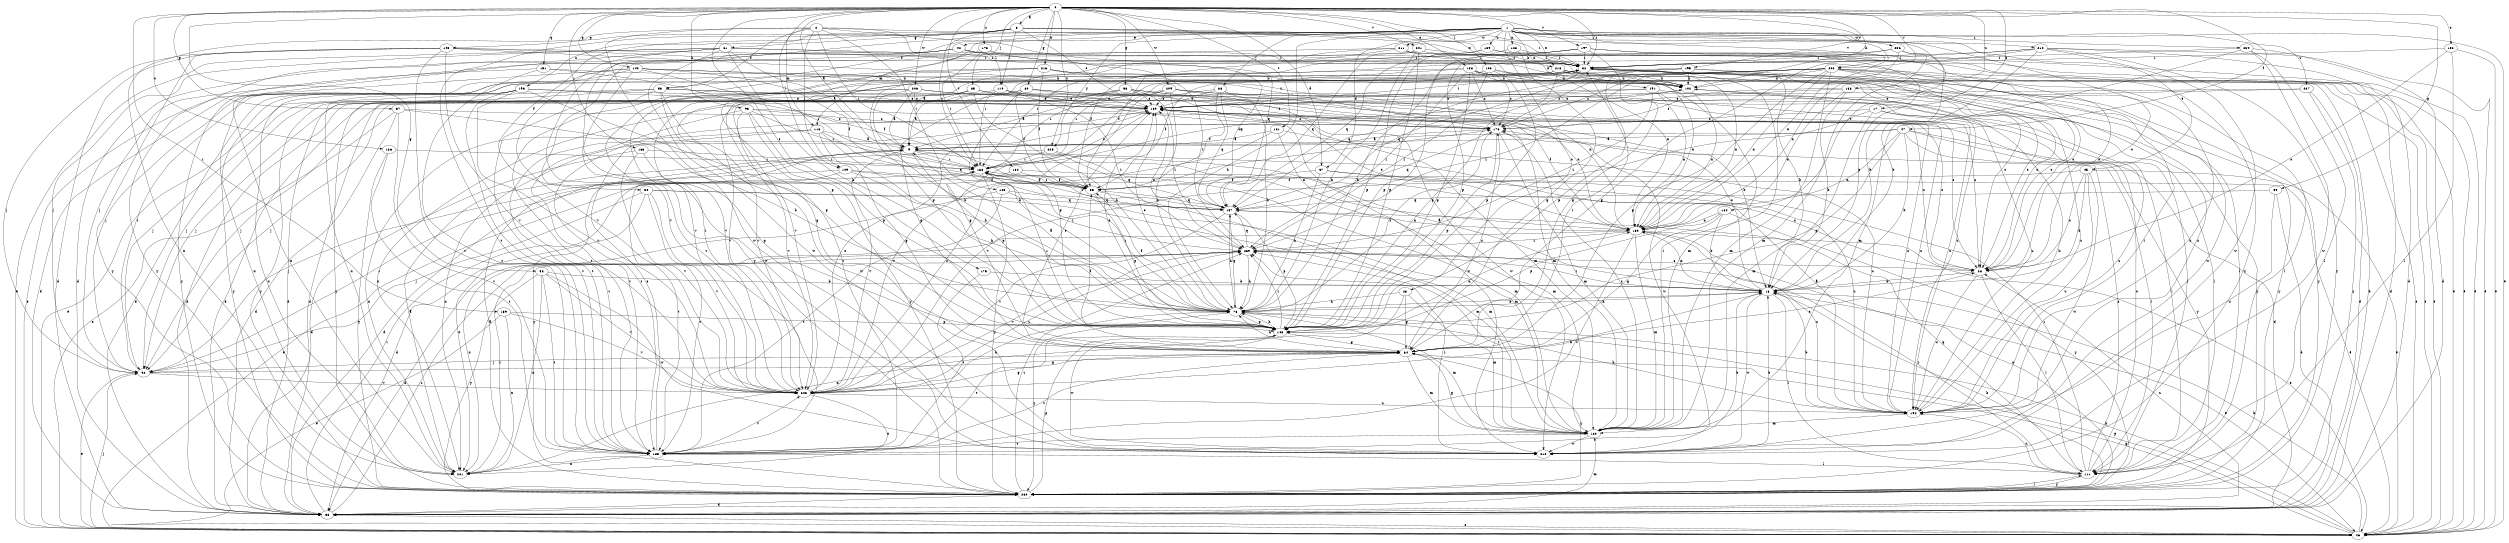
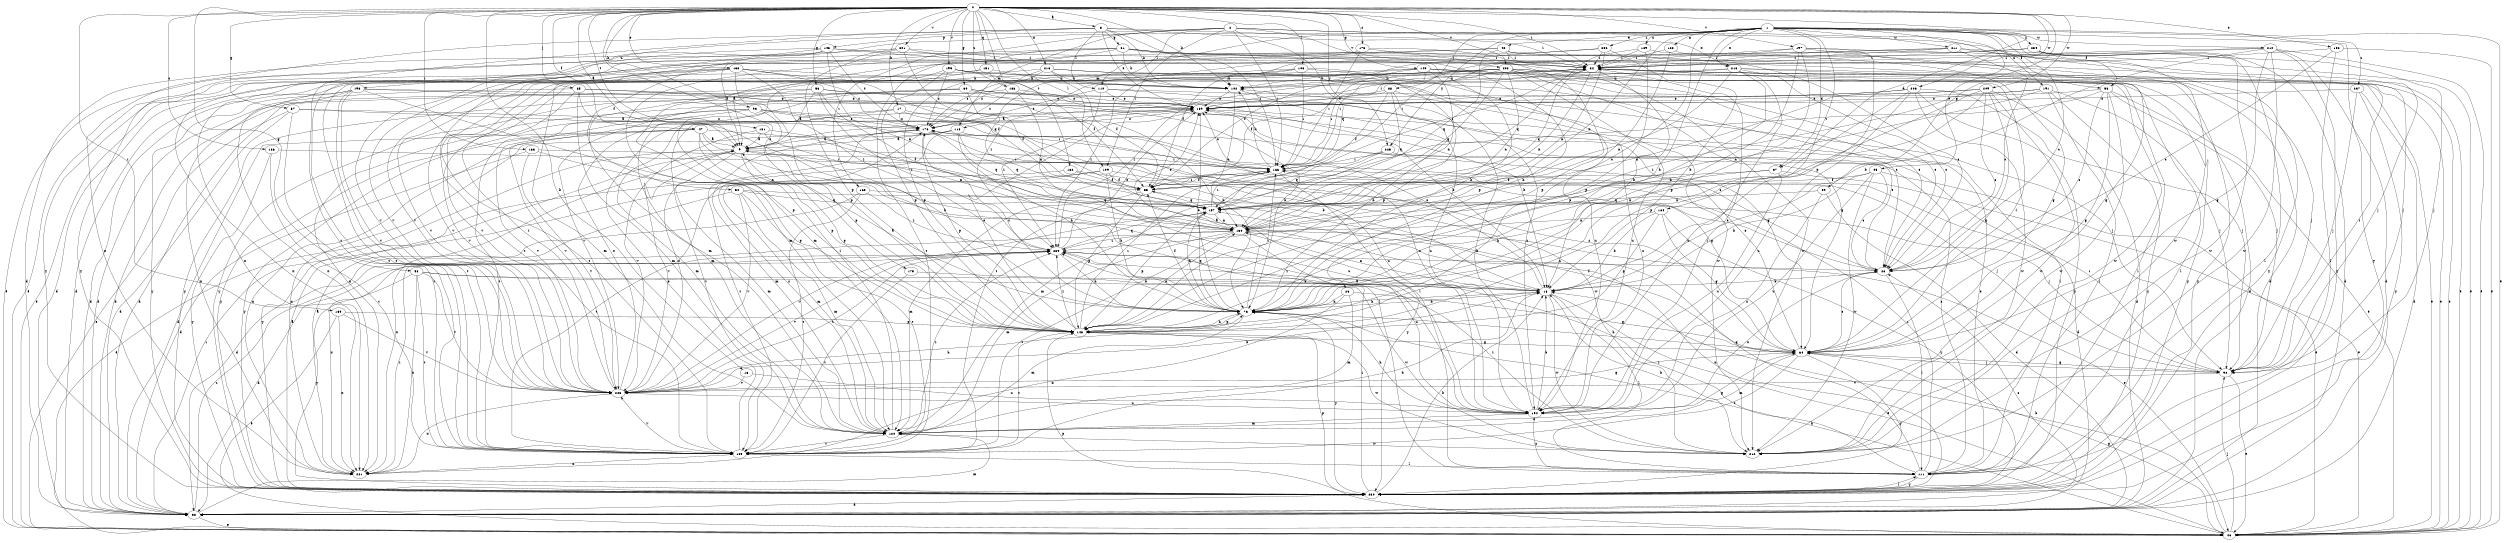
  strict digraph {
    0
    3
    9
+   16
    17
    37
    47
    56
    57
    58
    59
    60
    82
    85
    93
    102
    108
    109
    132
    136
    138
    140
    151
    159
    163
    173
    175
    181
    182
    188
    195
    197
    201
    202
    206
    209
    216
    225
    218
    110
    166
    61
    139
    185
    193
    221
    230
    120
    148
    203
    194
    111
    176
    46
    73
    55
    130
    18
    38
    239
    212
    157
    28
    92
    64
    1
    23
    42
    45
    50
    53
    88
    118
    128
    184
    189
    191
    210
    211
    234
    236
    237
    2
    143
    165
    0 -> 3 [label=a]
    0 -> 9 [label=a]
+   0 -> 16 [label=b]
    0 -> 17 [label=b]
    0 -> 37 [label=d]
    0 -> 47 [label=f]
    0 -> 56 [label=g]
    0 -> 57 [label=g]
    0 -> 58 [label=g]
    0 -> 59 [label=g]
    0 -> 60 [label=g]
    0 -> 82 [label=i]
    0 -> 85 [label=j]
    0 -> 93 [label=k]
    0 -> 102 [label=k]
    0 -> 108 [label=l]
    0 -> 109 [label=l]
    0 -> 132 [label=o]
    0 -> 136 [label=o]
    0 -> 138 [label=o]
    0 -> 140 [label=p]
    0 -> 151 [label=q]
    0 -> 159 [label=r]
    0 -> 163 [label=r]
    0 -> 173 [label=s]
    0 -> 175 [label=s]
    0 -> 181 [label=t]
    0 -> 182 [label=t]
    0 -> 188 [label=u]
    0 -> 195 [label=v]
    0 -> 197 [label=v]
    0 -> 201 [label=v]
    0 -> 202 [label=v]
    0 -> 206 [label=w]
    0 -> 209 [label=w]
    0 -> 216 [label=x]
    0 -> 225 [label=y]
    3 -> 82 [label=i]
    3 -> 102 [label=k]
    3 -> 218 [label=x]
    3 -> 110 [label=l]
    3 -> 166 [label=r]
    3 -> 61 [label=g]
    3 -> 139 [label=o]
    3 -> 185 [label=t]
    3 -> 193 [label=u]
    3 -> 221 [label=x]
    9 -> 166 [label=r]
    9 -> 230 [label=y]
    9 -> 120 [label=m]
    9 -> 148 [label=p]
    9 -> 203 [label=v]
+   16 -> 203 [label=v]
+   16 -> 194 [label=u]
    17 -> 120 [label=m]
    17 -> 203 [label=v]
    17 -> 194 [label=u]
    17 -> 111 [label=l]
    17 -> 176 [label=s]
    37 -> 194 [label=u]
    37 -> 46 [label=e]
    37 -> 73 [label=h]
    37 -> 55 [label=f]
    47 -> 9 [label=a]
    47 -> 221 [label=x]
    47 -> 230 [label=y]
    47 -> 148 [label=p]
    47 -> 111 [label=l]
    47 -> 130 [label=n]
    47 -> 18 [label=b]
    47 -> 38 [label=d]
    56 -> 9 [label=a]
    56 -> 139 [label=o]
    56 -> 203 [label=v]
    56 -> 130 [label=f]
    56 -> 18 [label=b]
    56 -> 38 [label=d]
    56 -> 239 [label=z]
    57 -> 185 [label=t]
    57 -> 176 [label=s]
    57 -> 46 [label=e]
    57 -> 73 [label=h]
    57 -> 38 [label=d]
    58 -> 185 [label=t]
    58 -> 221 [label=x]
    58 -> 230 [label=y]
    58 -> 203 [label=v]
    58 -> 18 [label=b]
    58 -> 212 [label=w]
    59 -> 194 [label=u]
    59 -> 38 [label=d]
    59 -> 157 [label=q]
    60 -> 139 [label=o]
    60 -> 230 [label=y]
    60 -> 120 [label=m]
    60 -> 111 [label=l]
    60 -> 73 [label=h]
    60 -> 55 [label=f]
    60 -> 38 [label=d]
    82 -> 102 [label=k]
    82 -> 166 [label=r]
    82 -> 230 [label=y]
    82 -> 46 [label=e]
    82 -> 130 [label=n]
    82 -> 18 [label=b]
    82 -> 157 [label=q]
    85 -> 9 [label=a]
    85 -> 139 [label=o]
    85 -> 120 [label=m]
    85 -> 203 [label=v]
    85 -> 73 [label=h]
    85 -> 38 [label=d]
    93 -> 166 [label=r]
    93 -> 185 [label=t]
    93 -> 230 [label=y]
    93 -> 148 [label=p]
    93 -> 203 [label=v]
    93 -> 176 [label=s]
    93 -> 28 [label=c]
    102 -> 139 [label=o]
    102 -> 194 [label=u]
    102 -> 130 [label=n]
    108 -> 102 [label=k]
    108 -> 166 [label=r]
    108 -> 148 [label=p]
    108 -> 194 [label=u]
    108 -> 176 [label=s]
    108 -> 239 [label=z]
    109 -> 185 [label=t]
    109 -> 120 [label=m]
    109 -> 73 [label=h]
    109 -> 55 [label=f]
    109 -> 92 [label=j]
    132 -> 82 [label=i]
    132 -> 111 [label=l]
    132 -> 46 [label=e]
    132 -> 28 [label=c]
    136 -> 166 [label=r]
    136 -> 185 [label=t]
    136 -> 230 [label=y]
    138 -> 102 [label=k]
    138 -> 185 [label=t]
    138 -> 120 [label=m]
    138 -> 148 [label=p]
    138 -> 176 [label=s]
    138 -> 46 [label=e]
    138 -> 55 [label=f]
    138 -> 38 [label=d]
    138 -> 239 [label=z]
    140 -> 102 [label=k]
    140 -> 166 [label=r]
    140 -> 221 [label=x]
    140 -> 230 [label=y]
    140 -> 46 [label=e]
    140 -> 55 [label=f]
    140 -> 130 [label=n]
    140 -> 212 [label=w]
    151 -> 102 [label=k]
    151 -> 185 [label=t]
    151 -> 55 [label=f]
    151 -> 38 [label=d]
    159 -> 221 [label=x]
    159 -> 148 [label=p]
    159 -> 203 [label=v]
    159 -> 46 [label=e]
    163 -> 166 [label=r]
    163 -> 148 [label=p]
    163 -> 203 [label=v]
    163 -> 38 [label=d]
    173 -> 82 [label=i]
    173 -> 166 [label=r]
    173 -> 148 [label=p]
    173 -> 239 [label=z]
    175 -> 185 [label=t]
    175 -> 18 [label=b]
    181 -> 9 [label=a]
    181 -> 203 [label=v]
    181 -> 194 [label=u]
    181 -> 130 [label=n]
    182 -> 46 [label=e]
    182 -> 55 [label=f]
    182 -> 28 [label=c]
    188 -> 139 [label=o]
    188 -> 230 [label=y]
    188 -> 176 [label=s]
    188 -> 130 [label=n]
    188 -> 18 [label=b]
    195 -> 102 [label=k]
    195 -> 148 [label=p]
    195 -> 203 [label=v]
    195 -> 176 [label=s]
    195 -> 212 [label=w]
    195 -> 28 [label=c]
    197 -> 82 [label=i]
    197 -> 148 [label=p]
    197 -> 46 [label=e]
    197 -> 73 [label=h]
    197 -> 55 [label=f]
    197 -> 18 [label=p]
    197 -> 64 [label=g]
    201 -> 82 [label=i]
    201 -> 148 [label=p]
    201 -> 203 [label=v]
    201 -> 46 [label=e]
    201 -> 73 [label=h]
    201 -> 157 [label=q]
    202 -> 102 [label=k]
    202 -> 120 [label=m]
    202 -> 203 [label=v]
    202 -> 194 [label=u]
    202 -> 111 [label=l]
    202 -> 176 [label=s]
    202 -> 46 [label=e]
    202 -> 130 [label=n]
    202 -> 38 [label=d]
    202 -> 239 [label=z]
    202 -> 157 [label=q]
    202 -> 28 [label=c]
    202 -> 64 [label=g]
    206 -> 9 [label=a]
    206 -> 139 [label=o]
    206 -> 230 [label=y]
    206 -> 194 [label=u]
    206 -> 73 [label=h]
    206 -> 212 [label=w]
    206 -> 92 [label=j]
    209 -> 139 [label=o]
    209 -> 148 [label=p]
    209 -> 73 [label=h]
    209 -> 130 [label=n]
    209 -> 38 [label=d]
    209 -> 212 [label=w]
    209 -> 28 [label=c]
    209 -> 64 [label=g]
    216 -> 102 [label=k]
    216 -> 185 [label=t]
    216 -> 148 [label=p]
    216 -> 203 [label=v]
    216 -> 194 [label=u]
    216 -> 55 [label=f]
    216 -> 28 [label=c]
    225 -> 166 [label=r]
    225 -> 120 [label=m]
    225 -> 38 [label=d]
    225 -> 157 [label=q]
    218 -> 102 [label=k]
    218 -> 221 [label=x]
    218 -> 148 [label=p]
    218 -> 194 [label=u]
    218 -> 111 [label=l]
    218 -> 130 [label=n]
    218 -> 28 [label=c]
    218 -> 92 [label=j]
    110 -> 139 [label=o]
    110 -> 176 [label=s]
    110 -> 239 [label=z]
    110 -> 92 [label=j]
    110 -> 64 [label=g]
    166 -> 102 [label=k]
    166 -> 139 [label=o]
    166 -> 230 [label=y]
    166 -> 55 [label=f]
    61 -> 9 [label=a]
    61 -> 82 [label=i]
    61 -> 102 [label=k]
    61 -> 230 [label=y]
    61 -> 203 [label=v]
    61 -> 46 [label=e]
    61 -> 73 [label=h]
    61 -> 212 [label=w]
    61 -> 92 [label=j]
    139 -> 82 [label=i]
    139 -> 185 [label=t]
    139 -> 176 [label=s]
    185 -> 139 [label=o]
    185 -> 221 [label=x]
    185 -> 203 [label=v]
    185 -> 111 [label=l]
    185 -> 18 [label=b]
    193 -> 139 [label=o]
    193 -> 185 [label=t]
    193 -> 221 [label=x]
    193 -> 230 [label=y]
    193 -> 148 [label=p]
    193 -> 203 [label=v]
    193 -> 194 [label=u]
    193 -> 38 [label=d]
    221 -> 9 [label=a]
    221 -> 239 [label=z]
    230 -> 9 [label=a]
    230 -> 148 [label=p]
    230 -> 111 [label=l]
    230 -> 130 [label=n]
    230 -> 18 [label=b]
    230 -> 38 [label=d]
    230 -> 239 [label=z]
    120 -> 82 [label=i]
    120 -> 185 [label=t]
    120 -> 176 [label=s]
    120 -> 239 [label=z]
    120 -> 212 [label=w]
    120 -> 64 [label=g]
    148 -> 166 [label=r]
    148 -> 139 [label=o]
    148 -> 185 [label=t]
    148 -> 73 [label=h]
    148 -> 130 [label=n]
    148 -> 239 [label=z]
    148 -> 212 [label=w]
    148 -> 64 [label=g]
    203 -> 82 [label=i]
    203 -> 139 [label=o]
    203 -> 221 [label=x]
    203 -> 194 [label=u]
    203 -> 176 [label=s]
    203 -> 73 [label=h]
    203 -> 18 [label=b]
    203 -> 239 [label=z]
    203 -> 64 [label=g]
    194 -> 9 [label=a]
    194 -> 82 [label=i]
    194 -> 102 [label=k]
    194 -> 120 [label=m]
    194 -> 73 [label=h]
    194 -> 18 [label=b]
    111 -> 166 [label=r]
    111 -> 139 [label=o]
    111 -> 230 [label=y]
    111 -> 194 [label=u]
    111 -> 176 [label=s]
    111 -> 239 [label=z]
    111 -> 157 [label=q]
    176 -> 9 [label=a]
    176 -> 120 [label=m]
    176 -> 148 [label=p]
    176 -> 212 [label=w]
    176 -> 157 [label=q]
    46 -> 148 [label=p]
    46 -> 73 [label=h]
    46 -> 18 [label=b]
    46 -> 92 [label=j]
    46 -> 64 [label=g]
    73 -> 9 [label=a]
    73 -> 166 [label=r]
    73 -> 139 [label=o]
    73 -> 230 [label=y]
    73 -> 120 [label=m]
    73 -> 148 [label=p]
    73 -> 176 [label=s]
    73 -> 55 [label=f]
    73 -> 18 [label=b]
    73 -> 157 [label=q]
    55 -> 166 [label=r]
    55 -> 120 [label=m]
    55 -> 148 [label=p]
    55 -> 157 [label=q]
    130 -> 139 [label=o]
    130 -> 185 [label=t]
    130 -> 221 [label=x]
    130 -> 120 [label=m]
    130 -> 194 [label=u]
    130 -> 46 [label=e]
    130 -> 239 [label=z]
    18 -> 9 [label=a]
    18 -> 139 [label=o]
    18 -> 111 [label=l]
    18 -> 46 [label=e]
    18 -> 73 [label=h]
    18 -> 130 [label=n]
    18 -> 239 [label=z]
    18 -> 212 [label=w]
    38 -> 166 [label=r]
    38 -> 120 [label=m]
    38 -> 46 [label=e]
    38 -> 239 [label=z]
    38 -> 28 [label=c]
    239 -> 139 [label=o]
    239 -> 203 [label=v]
    239 -> 73 [label=h]
    239 -> 38 [label=d]
    239 -> 157 [label=q]
    239 -> 28 [label=c]
    212 -> 18 [label=b]
    212 -> 239 [label=z]
    157 -> 166 [label=r]
    157 -> 148 [label=p]
    157 -> 203 [label=v]
    157 -> 73 [label=h]
    157 -> 130 [label=n]
    28 -> 139 [label=o]
    28 -> 194 [label=u]
    28 -> 111 [label=l]
    28 -> 18 [label=b]
    92 -> 82 [label=i]
    92 -> 166 [label=r]
    92 -> 203 [label=v]
    92 -> 46 [label=e]
    92 -> 64 [label=g]
    64 -> 82 [label=i]
    64 -> 139 [label=o]
    64 -> 185 [label=t]
    64 -> 230 [label=y]
    64 -> 120 [label=m]
    64 -> 176 [label=s]
    64 -> 73 [label=h]
    64 -> 55 [label=f]
    64 -> 28 [label=c]
    64 -> 92 [label=j]
    1 -> 37 [label=d]
    1 -> 225 [label=y]
    1 -> 218 [label=x]
    1 -> 230 [label=y]
    1 -> 46 [label=e]
    1 -> 73 [label=h]
    1 -> 130 [label=n]
    1 -> 28 [label=c]
    1 -> 23 [label=c]
    1 -> 42 [label=e]
    1 -> 45 [label=e]
    1 -> 50 [label=f]
    1 -> 53 [label=f]
    1 -> 88 [label=j]
    1 -> 118 [label=m]
    1 -> 128 [label=n]
    1 -> 184 [label=t]
    1 -> 189 [label=u]
    1 -> 191 [label=u]
    1 -> 210 [label=w]
    1 -> 211 [label=w]
    1 -> 234 [label=z]
    1 -> 236 [label=z]
    1 -> 237 [label=z]
    23 -> 221 [label=x]
    23 -> 120 [label=m]
    23 -> 73 [label=h]
    23 -> 64 [label=g]
    42 -> 82 [label=i]
    42 -> 185 [label=t]
    42 -> 221 [label=x]
    42 -> 38 [label=d]
    42 -> 157 [label=q]
    42 -> 28 [label=c]
    45 -> 194 [label=u]
    45 -> 46 [label=e]
    45 -> 55 [label=f]
    45 -> 18 [label=b]
    45 -> 212 [label=w]
    45 -> 28 [label=c]
    50 -> 185 [label=t]
    50 -> 221 [label=x]
    50 -> 120 [label=m]
    50 -> 203 [label=v]
    50 -> 157 [label=q]
    50 -> 92 [label=j]
    53 -> 139 [label=o]
    53 -> 185 [label=t]
    53 -> 46 [label=e]
    53 -> 212 [label=w]
    53 -> 28 [label=c]
    53 -> 92 [label=j]
    53 -> 64 [label=g]
    88 -> 139 [label=o]
    88 -> 221 [label=x]
    88 -> 194 [label=u]
    88 -> 73 [label=h]
    88 -> 55 [label=f]
    88 -> 157 [label=q]
    118 -> 9 [label=a]
    118 -> 185 [label=t]
    118 -> 221 [label=x]
    118 -> 73 [label=h]
    118 -> 157 [label=q]
    118 -> 64 [label=g]
    128 -> 82 [label=i]
    128 -> 148 [label=p]
    128 -> 64 [label=g]
    184 -> 230 [label=y]
    184 -> 148 [label=p]
    184 -> 130 [label=n]
    184 -> 18 [label=b]
    184 -> 64 [label=g]
    189 -> 82 [label=i]
    189 -> 148 [label=p]
    189 -> 46 [label=e]
    189 -> 157 [label=q]
    191 -> 139 [label=o]
    191 -> 230 [label=y]
    191 -> 111 [label=l]
    191 -> 130 [label=n]
    191 -> 239 [label=z]
    191 -> 92 [label=j]
    210 -> 82 [label=i]
    210 -> 166 [label=r]
    210 -> 230 [label=y]
    210 -> 46 [label=e]
    210 -> 18 [label=b]
    210 -> 38 [label=d]
    210 -> 212 [label=w]
    210 -> 64 [label=g]
    211 -> 9 [label=a]
    211 -> 82 [label=i]
    211 -> 166 [label=r]
    211 -> 230 [label=y]
    211 -> 28 [label=c]
    211 -> 92 [label=j]
    234 -> 82 [label=i]
    234 -> 120 [label=m]
    234 -> 111 [label=l]
    234 -> 38 [label=d]
    234 -> 212 [label=w]
    236 -> 82 [label=i]
    236 -> 120 [label=m]
    236 -> 55 [label=f]
    236 -> 130 [label=n]
    236 -> 18 [label=b]
    237 -> 139 [label=o]
    237 -> 230 [label=y]
    237 -> 38 [label=d]
    237 -> 92 [label=j]
    2 -> 109 [label=l]
    2 -> 202 [label=v]
    2 -> 110 [label=l]
    2 -> 166 [label=r]
    2 -> 212 [label=w]
    2 -> 157 [label=q]
    2 -> 53 [label=f]
    2 -> 118 [label=m]
    2 -> 143 [label=p]
    2 -> 165 [label=r]
    143 -> 82 [label=i]
    143 -> 185 [label=t]
    143 -> 230 [label=y]
    143 -> 203 [label=v]
    143 -> 176 [label=s]
    143 -> 130 [label=n]
    143 -> 38 [label=d]
    143 -> 92 [label=j]
    165 -> 185 [label=t]
    165 -> 38 [label=d]
    165 -> 239 [label=z]
    165 -> 157 [label=q]
  }
